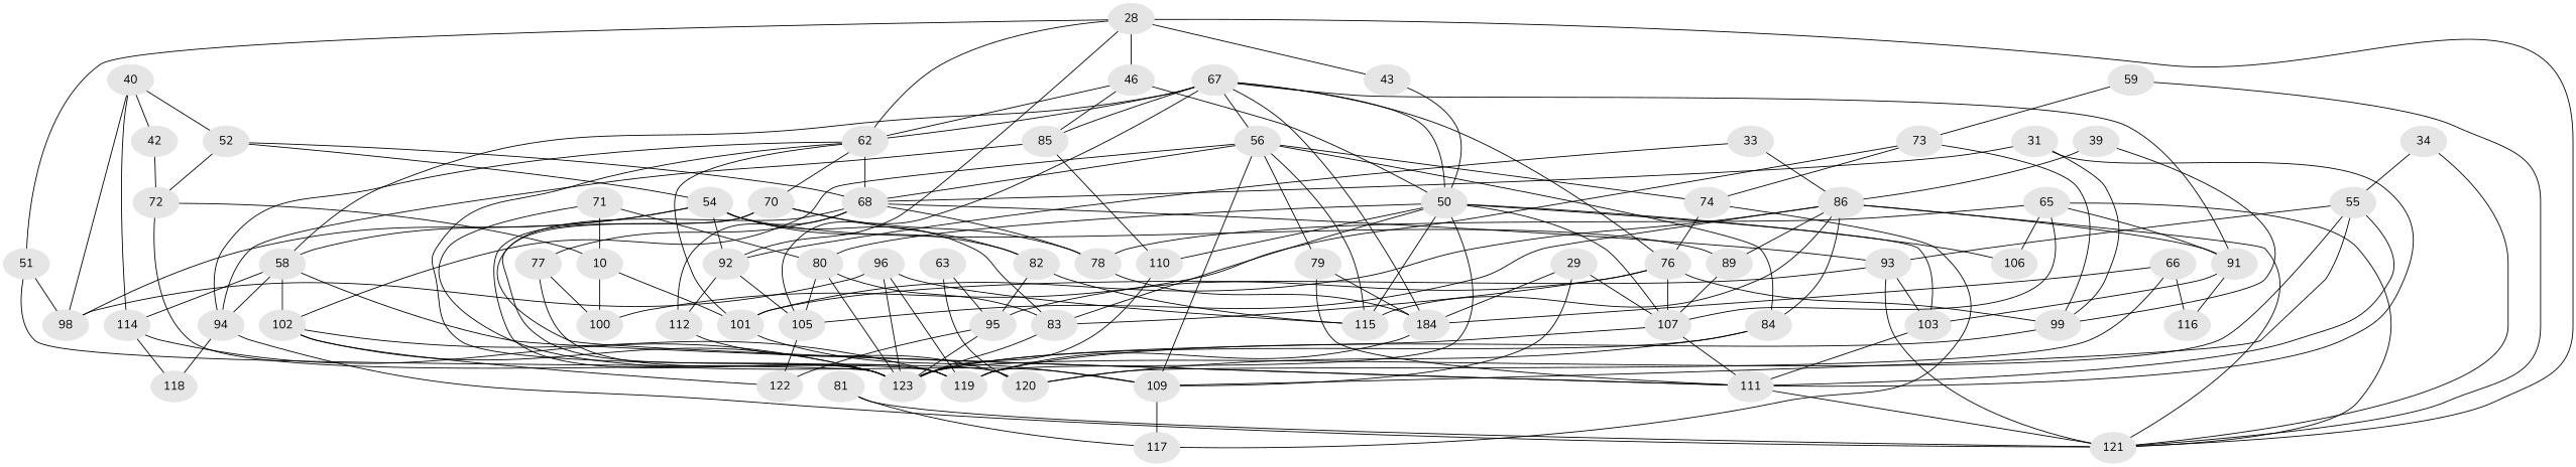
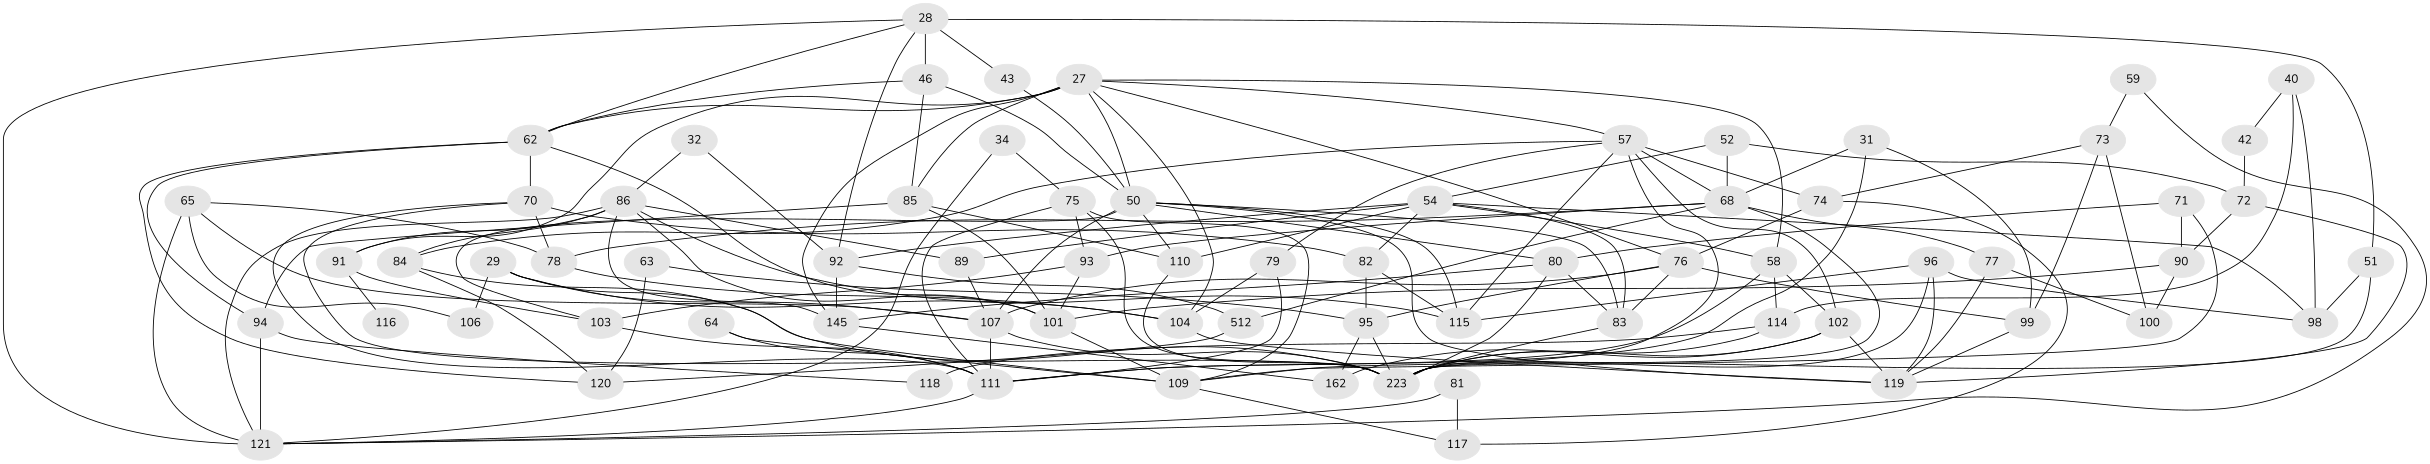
  graph {
    fontname=Nunito
    node [color=gray90 fontname=Nunito style=filled]
    edge [fontname=Nunito]
-   27 [super="+21" label=67]
+   27 [super="+21"]
    50 [super="+8+14+9"]
-   57 [super="+5+11" label=56]
+   57 [super="+5+11"]
    58 [super="+37"]
    62 [super="+25+44"]
    76 [super="+55"]
    n7 [label=85 super="+56"]
    91 [super="+36"]
-   104 [super="+4" label=184]
-   105
+   104 [super="+4"]
+   105 [label=145]
    107 [super="+97+30"]
    80 [super="+48"]
    83 [super="+35"]
    103 [super="+19"]
    106
    110 [super="+61"]
    115
    119 [super="+108"]
    109 [super="+88"]
    68 [super="+10"]
    84 [super="+2+53"]
    74
    79
    102
    111 [super="+33+69"]
    114
    94 [super="+41"]
    70
    101
    120
    99 [super="+67"]
    95
    116
-   122
+   122 [label=162]
    28
    43
    46 [super="+18"]
    51
    92
    121 [super="+24+47"]
    98
-   123 [super="+1+49+113"]
-   112
+   123 [super="+1+49+113" label=223]
+   112 [label=512]
    29
    117
    78
    77
    93 [super="+60+16"]
    31
    86 [super="+85"]
    89
-   32 [label=33]
+   32
    34
-   75 [label=55]
-   39
+   75
    40
    42
    52
    72
    54 [super="+23+45"]
    118
-   90 [label=10]
+   90
    82
    59
    73
    100
    63
+   64
    65 [super="+3"]
-   66
    71
    81
    96 [super="+38"]
    27 -- 50
    27 -- 57
    27 -- 58
    27 -- 62
    27 -- 76
    27 -- n7 [weight=2]
    27 -- 91
    27 -- 104
    27 -- 105
    50 -- 107
    50 -- 80
    50 -- 83
    50 -- 103
-   50 -- 106
+   29 -- 106
    50 -- 110
    50 -- 115
    50 -- 119
    57 -- 115
    57 -- 109
    57 -- 68
    57 -- 84
    57 -- 74
    57 -- 79
    57 -- 102
    58 -- 102
    58 -- 111
    58 -- 114
-   58 -- 94
-   62 -- 68 [weight=2]
    62 -- 94
    62 -- 70
    62 -- 101
    62 -- 120
    76 -- 107 [weight=2]
    76 -- 83 [weight=2]
    76 -- 99 [weight=2]
    76 -- 95
    n7 -- 110
    n7 -- 94
+   n7 -- 101 [weight=2]
    91 -- 103
    91 -- 116
    104 -- 119
    105 -- 122
    107 -- 111 [weight=2]
    107 -- 123
    80 -- 105
    80 -- 83
    80 -- 123
    83 -- 123
    103 -- 111 [weight=2]
    110 -- 123
    109 -- 117
    68 -- 123
    68 -- 112
    68 -- 78
    68 -- 77
    68 -- 93
    84 -- 120
    84 -- 123 [weight=2]
    74 -- 76
    74 -- 117
    79 -- 104
    79 -- 111
    102 -- 119 [weight=2]
    102 -- 122
    102 -- 123
    111 -- 121
    114 -- 123
    114 -- 118
    94 -- 121
    94 -- 118
    70 -- 111
    70 -- 123
    70 -- 78
    70 -- 82
    101 -- 109 [weight=2]
    99 -- 119
    95 -- 122
    95 -- 123
    28 -- 62
    28 -- 43
    28 -- 46 [weight=2]
    28 -- 51
    28 -- 92
    28 -- 121
    43 -- 50
    46 -- 50 [weight=3]
    46 -- 62
    46 -- n7
    51 -- 98
    51 -- 123
    92 -- 105
    92 -- 112
    112 -- 120
    29 -- 104
    29 -- 107
    29 -- 109
    78 -- 104
    77 -- 119
    77 -- 100
    93 -- 103
    93 -- 101
-   93 -- 121 [weight=3]
    31 -- 68
    31 -- 111
    31 -- 99
    86 -- 91
    86 -- 105
    86 -- 115
    86 -- 84 [weight=2]
    86 -- 101
    86 -- 121 [weight=2]
    86 -- 89
    89 -- 107
    32 -- 92
    32 -- 86
    34 -- 121
    34 -- 75
    75 -- 109
    75 -- 111
    75 -- 123
    75 -- 93 [weight=2]
-   39 -- 99
-   39 -- 86 [weight=2]
    40 -- 114
    40 -- 98
    40 -- 42
-   40 -- 52
    42 -- 72
    52 -- 68
    52 -- 72
    52 -- 54
    72 -- 119
    72 -- 90
    54 -- 58
    54 -- 83 [weight=3]
+   54 -- 110 [weight=2]
    54 -- 92
    54 -- 98
    54 -- 89
    54 -- 82
    90 -- 101
    90 -- 100
    82 -- 115
    82 -- 95
    59 -- 121
    59 -- 73
    73 -- 74
    73 -- 99
    73 -- 100
    63 -- 120
    63 -- 95
-   65 -- 91
+   64 -- 109
+   64 -- 111
    65 -- 107
    65 -- 106
    65 -- 121
    65 -- 78
-   66 -- 104
-   66 -- 120
-   66 -- 116
    71 -- 80
    71 -- 109
    71 -- 90
    81 -- 121
    81 -- 117
    96 -- 115
    96 -- 119
    96 -- 98
    96 -- 123
  }
